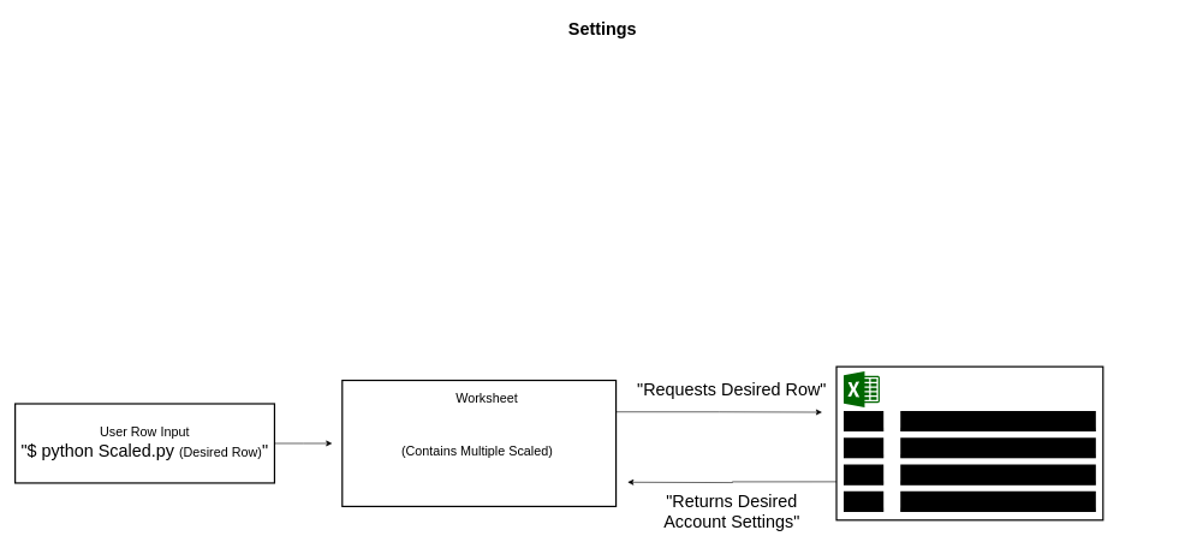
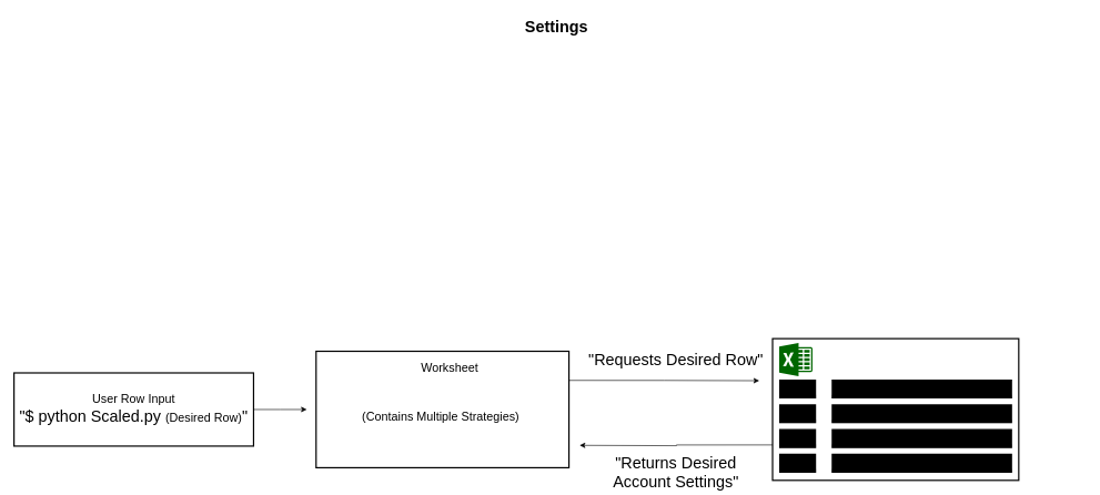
  <mxCell id="0" style=";html=1;" />
  <mxCell id="1" style=";html=1;" parent="0" />
  <mxCell id="2" style="edgeStyle=orthogonalEdgeStyle;rounded=0;orthogonalLoop=1;jettySize=auto;html=1;exitX=1;exitY=0.25;exitDx=0;exitDy=0;fillColor=#FFFFFF;" edge="1" parent="1" source="3"><mxGeometry relative="1" as="geometry"><mxPoint x="1140" y="571.714" as="targetPoint" /></mxGeometry></mxCell>
- <mxCell id="3" value="&lt;font style=&quot;font-size: 18px&quot;&gt;&lt;br&gt;(Contains Multiple Scaled)&amp;nbsp;&lt;/font&gt;" style="text;html=1;strokeColor=#000000;fillColor=#FFFFFF;align=center;verticalAlign=middle;whiteSpace=wrap;rounded=0;dashed=0;fontFamily=Helvetica;fontSize=12;fontColor=#000000;strokeWidth=2;" parent="1" vertex="1"><mxGeometry x="474" y="527.5" width="380" height="175" as="geometry" /></mxCell>
+ <mxCell id="3" value="&lt;font style=&quot;font-size: 18px&quot;&gt;&lt;br&gt;(Contains Multiple Strategies)&amp;nbsp;&lt;/font&gt;" style="text;html=1;strokeColor=#000000;fillColor=#FFFFFF;align=center;verticalAlign=middle;whiteSpace=wrap;rounded=0;dashed=0;fontFamily=Helvetica;fontSize=12;fontColor=#000000;strokeWidth=2;" parent="1" vertex="1"><mxGeometry x="474" y="527.5" width="380" height="175" as="geometry" /></mxCell>
  <mxCell id="4" style="edgeStyle=orthogonalEdgeStyle;rounded=0;orthogonalLoop=1;jettySize=auto;html=1;exitX=0;exitY=0.75;exitDx=0;exitDy=0;fillColor=#FFFFFF;" edge="1" parent="1" source="5"><mxGeometry relative="1" as="geometry"><mxPoint x="870" y="668.857" as="targetPoint" /></mxGeometry></mxCell>
  <mxCell id="5" value="" style="text;html=1;strokeColor=#000000;fillColor=#FFFFFF;align=center;verticalAlign=middle;whiteSpace=wrap;rounded=0;dashed=0;fontFamily=Helvetica;fontSize=12;fontColor=#000000;strokeWidth=2;" vertex="1" parent="1"><mxGeometry x="1160" y="508.5" width="370" height="213" as="geometry" /></mxCell>
  <mxCell id="6" value="Settings" style="text;strokeColor=none;fillColor=none;html=1;fontSize=24;fontStyle=1;verticalAlign=middle;align=center;" parent="1" vertex="1"><mxGeometry x="40" y="20" width="1590" height="40" as="geometry" /></mxCell>
  <mxCell id="7" style="edgeStyle=orthogonalEdgeStyle;rounded=0;orthogonalLoop=1;jettySize=auto;html=1;fillColor=#FFFFFF;" edge="1" parent="1" source="8"><mxGeometry relative="1" as="geometry"><mxPoint x="460" y="615" as="targetPoint" /></mxGeometry></mxCell>
  <mxCell id="8" value="&lt;font&gt;&lt;span style=&quot;font-size: 18px&quot;&gt;User Row Input&lt;/span&gt;&lt;br&gt;&lt;font style=&quot;font-size: 24px&quot;&gt;&quot;$ python Scaled.py &lt;/font&gt;&lt;font style=&quot;font-size: 18px&quot;&gt;(Desired Row)&lt;/font&gt;&lt;font style=&quot;font-size: 24px&quot;&gt;&quot;&lt;/font&gt;&lt;br&gt;&lt;/font&gt;" style="text;html=1;strokeColor=#000000;fillColor=#FFFFFF;align=center;verticalAlign=middle;whiteSpace=wrap;rounded=0;dashed=0;fontFamily=Helvetica;fontSize=12;fontColor=#000000;strokeWidth=2;" vertex="1" parent="1"><mxGeometry x="20" y="560" width="360" height="110" as="geometry" /></mxCell>
  <mxCell id="9" value="" style="shadow=0;dashed=0;strokeColor=none;html=1;labelPosition=center;verticalLabelPosition=bottom;verticalAlign=top;align=center;shape=mxgraph.mscae.other.excel;fillColor=#006600;" vertex="1" parent="1"><mxGeometry x="1170" y="515" width="50" height="50" as="geometry" /></mxCell>
  <mxCell id="10" value="" style="shape=image;html=1;verticalAlign=top;verticalLabelPosition=bottom;labelBackgroundColor=#ffffff;imageAspect=0;aspect=fixed;image=https://cdn3.iconfinder.com/data/icons/logos-and-brands-adobe/512/267_Python-128.png;fillColor=#FFFFFF;" vertex="1" parent="1"><mxGeometry x="496" y="543" width="34" height="34" as="geometry" /></mxCell>
  <mxCell id="11" value="" style="outlineConnect=0;dashed=0;verticalLabelPosition=bottom;verticalAlign=top;align=center;html=1;shape=mxgraph.aws3.table;fillColor=#000000;gradientColor=none;" vertex="1" parent="1"><mxGeometry x="1170" y="570" width="350" height="140" as="geometry" /></mxCell>
  <mxCell id="12" value="&lt;font style=&quot;font-size: 24px&quot;&gt;&quot;Returns Desired Account Settings&quot;&lt;/font&gt;" style="text;html=1;strokeColor=none;fillColor=none;align=center;verticalAlign=middle;whiteSpace=wrap;rounded=0;" vertex="1" parent="1"><mxGeometry x="900" y="700" width="230" height="20" as="geometry" /></mxCell>
  <mxCell id="13" value="&lt;font style=&quot;font-size: 24px&quot;&gt;&quot;Requests Desired Row&quot;&lt;/font&gt;" style="text;html=1;strokeColor=none;fillColor=none;align=center;verticalAlign=middle;whiteSpace=wrap;rounded=0;" vertex="1" parent="1"><mxGeometry x="870" y="530" width="290" height="20" as="geometry" /></mxCell>
  <mxCell id="14" value="&lt;font style=&quot;font-size: 18px&quot;&gt;Worksheet&lt;/font&gt;" style="text;html=1;strokeColor=none;fillColor=none;align=center;verticalAlign=middle;whiteSpace=wrap;rounded=0;" vertex="1" parent="1"><mxGeometry x="600" y="543" width="150" height="20" as="geometry" /></mxCell>
